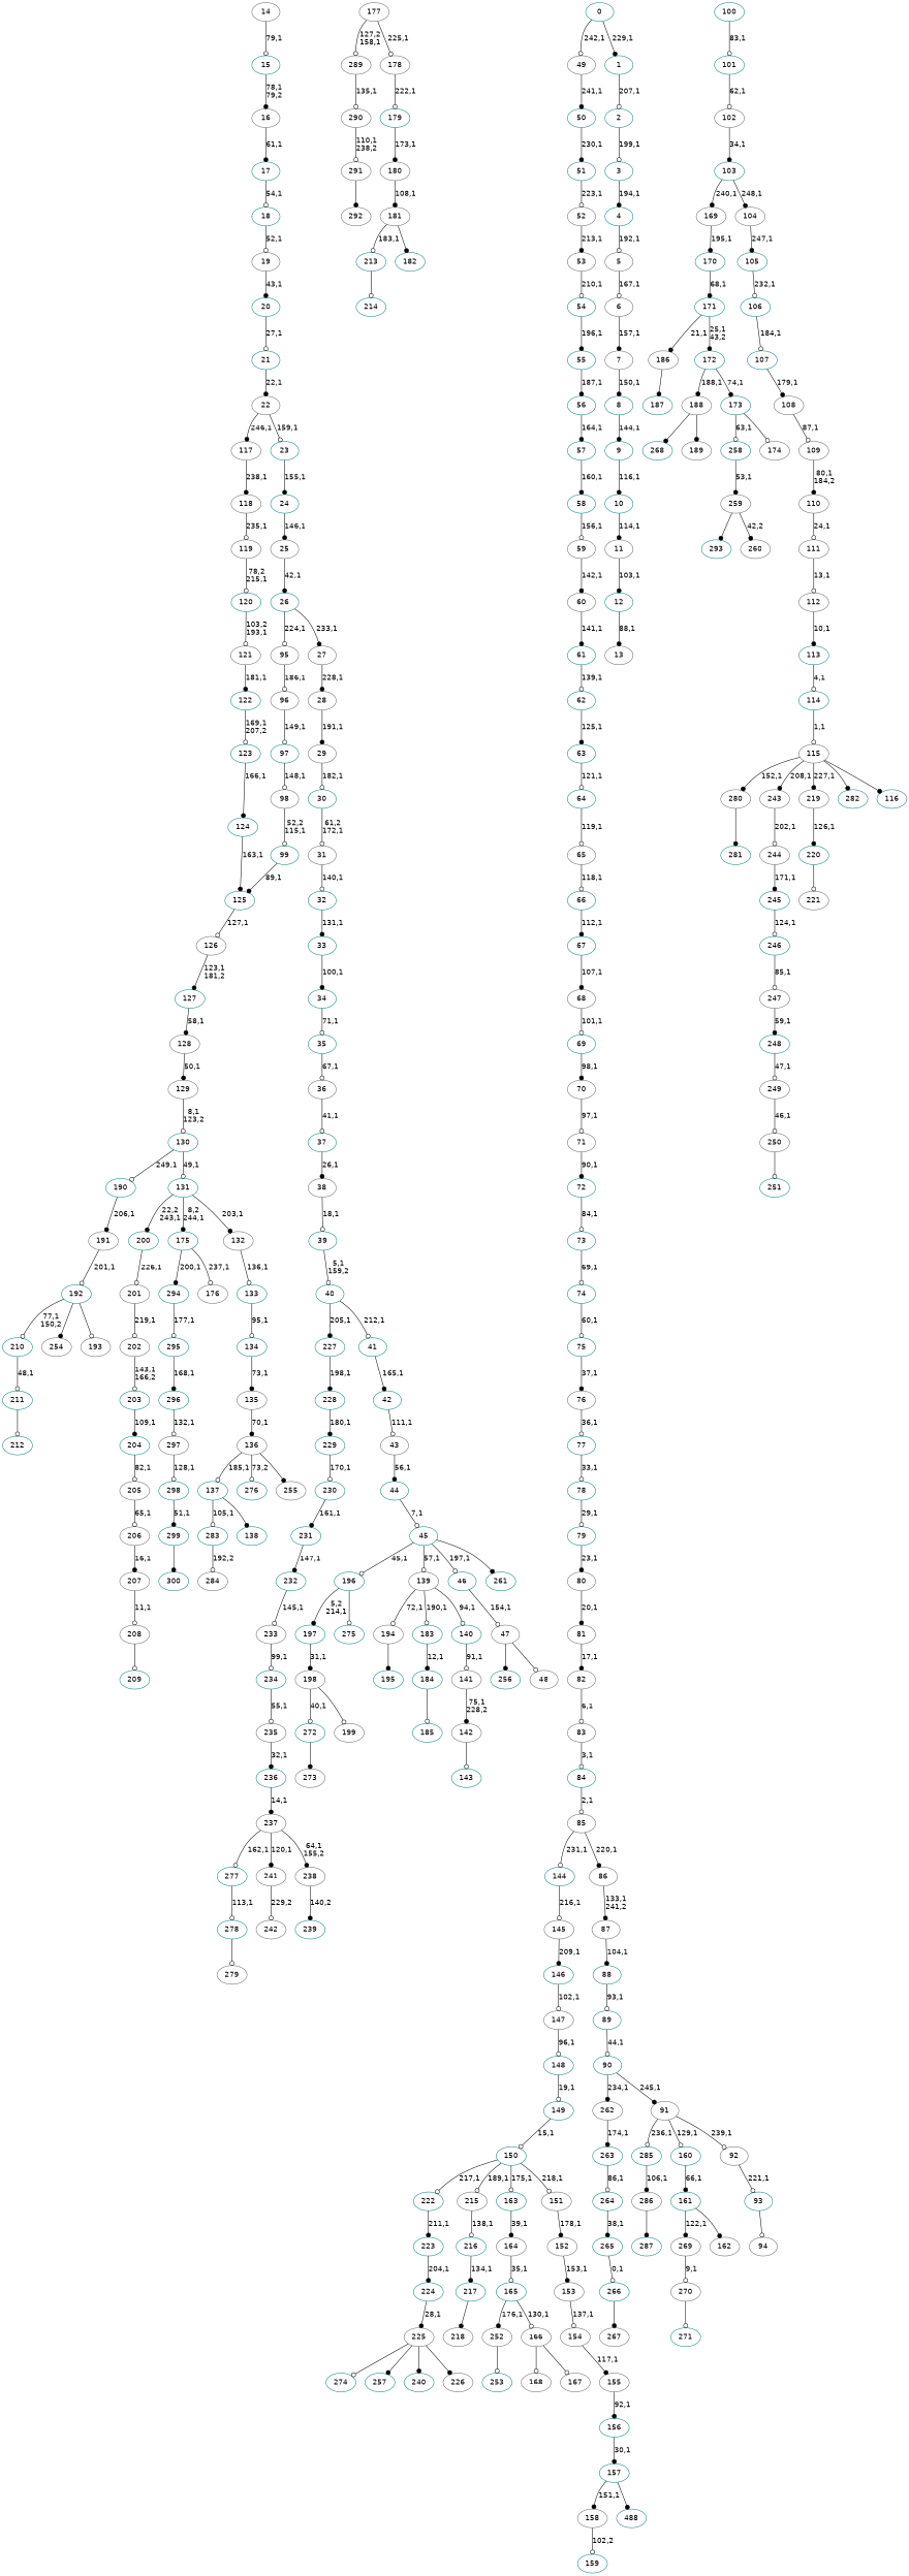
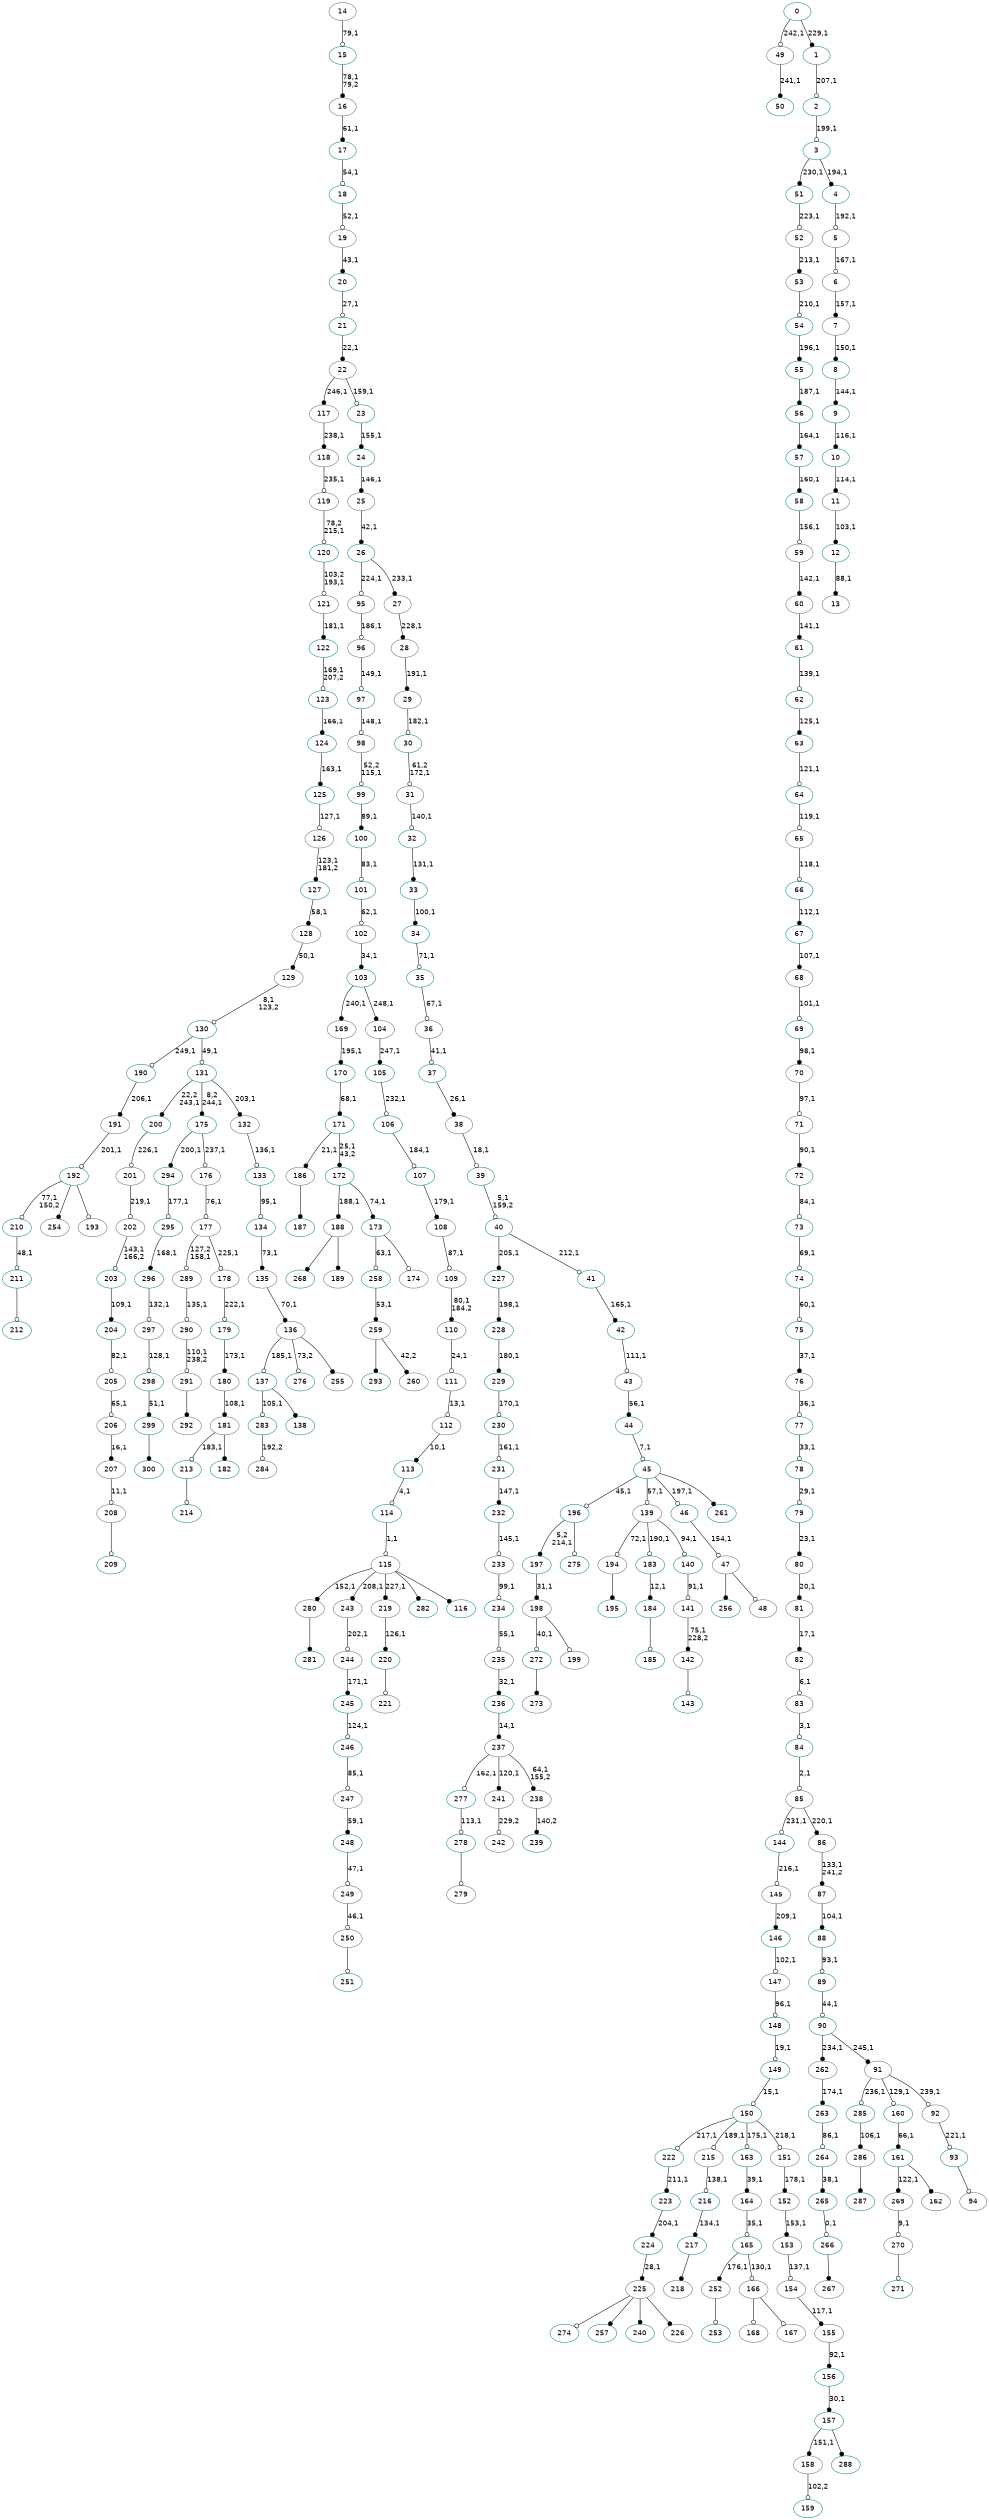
  digraph {
    fontname="DejaVu Sans"
    node [color=teal fontname="DejaVu Sans"]
    edge [arrowhead=odot fontname="DejaVu Sans"]
    299
    300
    298
    297 [color=gray40]
    296
    295
    294
    291 [color=gray40]
    292 [color=gray40]
    290 [color=gray40]
    289 [color=gray40]
    286 [color=gray40]
    287
    285
    284 [color=gray40]
    283
    280 [color=gray40]
    281
    279 [color=gray40]
    278
    277
    273 [color=gray40]
    272
    270 [color=gray40]
    271
    269 [color=gray40]
    267 [color=gray40]
    266
    265
    264
    263
    262 [color=gray40]
    259 [color=gray40]
    293
    260 [color=gray40]
    258
    252 [color=gray40]
    253
    250 [color=gray40]
    251
    249 [color=gray40]
    248
    247 [color=gray40]
    246
    245
    244 [color=gray40]
    243 [color=gray40]
    241 [color=gray40]
    242 [color=gray40]
    238 [color=gray40]
    239
    237 [color=gray40]
    236
    235 [color=gray40]
    234
    233 [color=gray40]
    232
    231
    230
    229
    228
    227
    225 [color=gray40]
    274
    257
    240
    226 [color=gray40]
    224
    223
    222
    221 [color=gray40]
    220
    219 [color=gray40]
    218 [color=gray40]
    217
    216
    215 [color=gray40]
    213
    214
    211
    212
    210
    208 [color=gray40]
    209
    207 [color=gray40]
    206 [color=gray40]
    205 [color=gray40]
    204
    203
    202 [color=gray40]
    201 [color=gray40]
    200
    198 [color=gray40]
    199 [color=gray40]
    197
    196
    275
    194 [color=gray40]
    195
    192
    254 [color=gray40]
    193 [color=gray40]
    191 [color=gray40]
    190
    188 [color=gray40]
    268
    189 [color=gray40]
    186 [color=gray40]
    187
    184
    185
    183
    181 [color=gray40]
    182
    180 [color=gray40]
    179
    178 [color=gray40]
    177 [color=gray40]
    176 [color=gray40]
    175
    173
    174 [color=gray40]
    172
    171
    170
    169 [color=gray40]
    166 [color=gray40]
    168 [color=gray40]
    167 [color=gray40]
    165
    164 [color=gray40]
    163
    161
    162 [color=gray40]
    160
    158 [color=gray40]
    159
    157
-   288 [label=488]
+   288
    156
    155 [color=gray40]
    154 [color=gray40]
    153 [color=gray40]
    152 [color=gray40]
    151 [color=gray40]
    150
    149
    148
    147 [color=gray40]
    146
    145 [color=gray40]
    144
    142 [color=gray40]
    143
    141 [color=gray40]
    140
    139 [color=gray40]
    137
    138
    136 [color=gray40]
    276
    255 [color=gray40]
    135 [color=gray40]
    134
    133
    132 [color=gray40]
    131
    130
    129 [color=gray40]
    128 [color=gray40]
    127
    126 [color=gray40]
    125
    124
    123
    122
    121 [color=gray40]
    120
    119 [color=gray40]
    118 [color=gray40]
    117 [color=gray40]
    115 [color=gray40]
    282
    116
    114
    113
    112 [color=gray40]
    111 [color=gray40]
    110 [color=gray40]
    109 [color=gray40]
    108 [color=gray40]
    107
    106
    105
    104 [color=gray40]
    103
    102 [color=gray40]
    101
    100
    99
    98 [color=gray40]
    97
    96 [color=gray40]
    95 [color=gray40]
    94 [color=gray40]
    93
    92 [color=gray40]
    91 [color=gray40]
    90
    89
    88
    87 [color=gray40]
    86 [color=gray40]
    85 [color=gray40]
    84
    83 [color=gray40]
    82 [color=gray40]
    81 [color=gray40]
    80 [color=gray40]
    79
    78
    77
    76 [color=gray40]
    75
    74
    73
    72
    71 [color=gray40]
    70 [color=gray40]
    69
    68 [color=gray40]
    67
    66
    65 [color=gray40]
    64
    63
    62
    61
    60 [color=gray40]
    59 [color=gray40]
    58
    57
    56
    55
    54
    53 [color=gray40]
    52 [color=gray40]
    51
    50
    49 [color=gray40]
    47 [color=gray40]
    256
    48 [color=gray40]
    46
    45
    261
    44
    43 [color=gray40]
    42
    41
    40
    39
    38 [color=gray40]
    37
    36 [color=gray40]
    35
    34
    33
    32
    31 [color=gray40]
    30
    29 [color=gray40]
    28 [color=gray40]
    27 [color=gray40]
    26
    25 [color=gray40]
    24
    23
    22 [color=gray40]
    21
    20
    19 [color=gray40]
    18
    17
    16 [color=gray40]
    15
    14 [color=gray40]
    13 [color=gray40]
    12
    11 [color=gray40]
    10
    9
    8
    7 [color=gray40]
    6 [color=gray40]
    5 [color=gray40]
    4
    3
    2
    1
    0
    299 -> 300 [arrowhead=dot]
    298 -> 299 [arrowhead=dot label="51,1"]
    297 -> 298 [label="128,1"]
    296 -> 297 [label="132,1"]
    295 -> 296 [arrowhead=dot label="168,1"]
    294 -> 295 [label="177,1"]
    291 -> 292 [arrowhead=dot]
    290 -> 291 [label="110,1\n238,2"]
    289 -> 290 [label="135,1"]
    286 -> 287 [arrowhead=dot]
    285 -> 286 [arrowhead=dot label="106,1"]
    283 -> 284 [label="192,2"]
    280 -> 281 [arrowhead=dot]
    278 -> 279
    277 -> 278 [label="113,1"]
    272 -> 273 [arrowhead=dot]
    270 -> 271
    269 -> 270 [label="9,1"]
    266 -> 267 [arrowhead=dot]
    265 -> 266 [label="0,1"]
    264 -> 265 [arrowhead=dot label="38,1"]
    263 -> 264 [label="86,1"]
    262 -> 263 [arrowhead=dot label="174,1"]
    259 -> 293 [arrowhead=dot]
    259 -> 260 [arrowhead=dot label="42,2"]
    258 -> 259 [arrowhead=dot label="53,1"]
    252 -> 253
    250 -> 251
    249 -> 250 [label="46,1"]
    248 -> 249 [label="47,1"]
    247 -> 248 [arrowhead=dot label="59,1"]
    246 -> 247 [label="85,1"]
    245 -> 246 [label="124,1"]
    244 -> 245 [arrowhead=dot label="171,1"]
    243 -> 244 [label="202,1"]
    241 -> 242 [label="229,2"]
    238 -> 239 [arrowhead=dot label="140,2"]
    237 -> 277 [label="162,1"]
    237 -> 241 [arrowhead=dot label="120,1"]
    237 -> 238 [arrowhead=dot label="64,1\n155,2"]
    236 -> 237 [arrowhead=dot label="14,1"]
    235 -> 236 [arrowhead=dot label="32,1"]
    234 -> 235 [label="55,1"]
    233 -> 234 [label="99,1"]
    232 -> 233 [label="145,1"]
    231 -> 232 [arrowhead=dot label="147,1"]
-   230 -> 231 [arrowhead=dot label="161,1"]
+   230 -> 231 [label="161,1"]
    229 -> 230 [label="170,1"]
    228 -> 229 [arrowhead=dot label="180,1"]
    227 -> 228 [arrowhead=dot label="198,1"]
    225 -> 274
    225 -> 257 [arrowhead=dot]
    225 -> 240 [arrowhead=dot]
    225 -> 226 [arrowhead=dot]
    224 -> 225 [arrowhead=dot label="28,1"]
    223 -> 224 [arrowhead=dot label="204,1"]
    222 -> 223 [arrowhead=dot label="211,1"]
    220 -> 221
    219 -> 220 [arrowhead=dot label="126,1"]
    217 -> 218 [arrowhead=dot]
    216 -> 217 [arrowhead=dot label="134,1"]
    215 -> 216 [label="138,1"]
    213 -> 214
    211 -> 212
    210 -> 211 [label="48,1"]
    208 -> 209
    207 -> 208 [label="11,1"]
    206 -> 207 [arrowhead=dot label="16,1"]
    205 -> 206 [label="65,1"]
    204 -> 205 [label="82,1"]
    203 -> 204 [arrowhead=dot label="109,1"]
    202 -> 203 [label="143,1\n166,2"]
    201 -> 202 [label="219,1"]
    200 -> 201 [label="226,1"]
    198 -> 272 [label="40,1"]
    198 -> 199
    197 -> 198 [arrowhead=dot label="31,1"]
    196 -> 197 [arrowhead=dot label="5,2\n214,1"]
    196 -> 275
    194 -> 195 [arrowhead=dot]
    192 -> 210 [label="77,1\n150,2"]
    192 -> 254 [arrowhead=dot]
    192 -> 193
    191 -> 192 [label="201,1"]
    190 -> 191 [arrowhead=dot label="206,1"]
    188 -> 268 [arrowhead=dot]
    188 -> 189 [arrowhead=dot]
    186 -> 187 [arrowhead=dot]
    184 -> 185
    183 -> 184 [arrowhead=dot label="12,1"]
    181 -> 213 [label="183,1"]
    181 -> 182 [arrowhead=dot]
    180 -> 181 [arrowhead=dot label="108,1"]
    179 -> 180 [arrowhead=dot label="173,1"]
    178 -> 179 [label="222,1"]
    177 -> 289 [label="127,2\n158,1"]
    177 -> 178 [label="225,1"]
+   176 -> 177 [label="76,1"]
    175 -> 294 [arrowhead=dot label="200,1"]
    175 -> 176 [label="237,1"]
    173 -> 258 [label="63,1"]
    173 -> 174
    172 -> 188 [arrowhead=dot label="188,1"]
    172 -> 173 [arrowhead=dot label="74,1"]
    171 -> 186 [arrowhead=dot label="21,1"]
    171 -> 172 [arrowhead=dot label="25,1\n43,2"]
    170 -> 171 [arrowhead=dot label="68,1"]
    169 -> 170 [arrowhead=dot label="195,1"]
    166 -> 168
    166 -> 167
    165 -> 252 [arrowhead=dot label="176,1"]
    165 -> 166 [label="130,1"]
    164 -> 165 [label="35,1"]
    163 -> 164 [arrowhead=dot label="39,1"]
    161 -> 269 [arrowhead=dot label="122,1"]
    161 -> 162 [arrowhead=dot]
    160 -> 161 [arrowhead=dot label="66,1"]
    158 -> 159 [label="102,2"]
    157 -> 158 [arrowhead=dot label="151,1"]
    157 -> 288 [arrowhead=dot]
    156 -> 157 [arrowhead=dot label="30,1"]
    155 -> 156 [arrowhead=dot label="92,1"]
    154 -> 155 [arrowhead=dot label="117,1"]
    153 -> 154 [label="137,1"]
    152 -> 153 [arrowhead=dot label="153,1"]
    151 -> 152 [arrowhead=dot label="178,1"]
    150 -> 222 [label="217,1"]
    150 -> 215 [label="189,1"]
    150 -> 163 [label="175,1"]
    150 -> 151 [label="218,1"]
    149 -> 150 [label="15,1"]
    148 -> 149 [label="19,1"]
    147 -> 148 [label="96,1"]
    146 -> 147 [label="102,1"]
    145 -> 146 [arrowhead=dot label="209,1"]
    144 -> 145 [label="216,1"]
    142 -> 143
    141 -> 142 [arrowhead=dot label="75,1\n228,2"]
    140 -> 141 [label="91,1"]
    139 -> 194 [label="72,1"]
    139 -> 183 [label="190,1"]
    139 -> 140 [label="94,1"]
    137 -> 283 [label="105,1"]
    137 -> 138 [arrowhead=dot]
    136 -> 137 [label="185,1"]
    136 -> 276 [label="73,2"]
    136 -> 255 [arrowhead=dot]
    135 -> 136 [arrowhead=dot label="70,1"]
    134 -> 135 [arrowhead=dot label="73,1"]
    133 -> 134 [label="95,1"]
    132 -> 133 [label="136,1"]
    131 -> 200 [arrowhead=dot label="22,2\n243,1"]
    131 -> 175 [arrowhead=dot label="8,2\n244,1"]
    131 -> 132 [arrowhead=dot label="203,1"]
    130 -> 190 [label="249,1"]
    130 -> 131 [label="49,1"]
    129 -> 130 [label="8,1\n123,2"]
    128 -> 129 [arrowhead=dot label="50,1"]
    127 -> 128 [arrowhead=dot label="58,1"]
    126 -> 127 [arrowhead=dot label="123,1\n181,2"]
    125 -> 126 [label="127,1"]
    124 -> 125 [arrowhead=dot label="163,1"]
    123 -> 124 [arrowhead=dot label="166,1"]
    122 -> 123 [label="169,1\n207,2"]
    121 -> 122 [arrowhead=dot label="181,1"]
    120 -> 121 [label="103,2\n193,1"]
    119 -> 120 [label="78,2\n215,1"]
    118 -> 119 [label="235,1"]
    117 -> 118 [arrowhead=dot label="238,1"]
    115 -> 280 [arrowhead=dot label="152,1"]
    115 -> 243 [arrowhead=dot label="208,1"]
    115 -> 219 [arrowhead=dot label="227,1"]
    115 -> 282 [arrowhead=dot]
    115 -> 116 [arrowhead=dot]
    114 -> 115 [label="1,1"]
    113 -> 114 [label="4,1"]
    112 -> 113 [arrowhead=dot label="10,1"]
    111 -> 112 [label="13,1"]
    110 -> 111 [label="24,1"]
    109 -> 110 [arrowhead=dot label="80,1\n184,2"]
    108 -> 109 [label="87,1"]
    107 -> 108 [arrowhead=dot label="179,1"]
    106 -> 107 [label="184,1"]
    105 -> 106 [label="232,1"]
    104 -> 105 [arrowhead=dot label="247,1"]
    103 -> 169 [arrowhead=dot label="240,1"]
    103 -> 104 [arrowhead=dot label="248,1"]
    102 -> 103 [arrowhead=dot label="34,1"]
    101 -> 102 [label="62,1"]
    100 -> 101 [label="83,1"]
-   99 -> 125 [arrowhead=dot label="89,1"]
+   99 -> 100 [arrowhead=dot label="89,1"]
    98 -> 99 [label="52,2\n115,1"]
    97 -> 98 [label="148,1"]
    96 -> 97 [label="149,1"]
    95 -> 96 [label="186,1"]
    93 -> 94
    92 -> 93 [label="221,1"]
    91 -> 285 [label="236,1"]
    91 -> 160 [label="129,1"]
    91 -> 92 [label="239,1"]
    90 -> 262 [arrowhead=dot label="234,1"]
    90 -> 91 [arrowhead=dot label="245,1"]
    89 -> 90 [label="44,1"]
    88 -> 89 [label="93,1"]
    87 -> 88 [arrowhead=dot label="104,1"]
    86 -> 87 [arrowhead=dot label="133,1\n241,2"]
    85 -> 144 [label="231,1"]
    85 -> 86 [arrowhead=dot label="220,1"]
    84 -> 85 [label="2,1"]
    83 -> 84 [label="3,1"]
    82 -> 83 [label="6,1"]
    81 -> 82 [arrowhead=dot label="17,1"]
    80 -> 81 [arrowhead=dot label="20,1"]
    79 -> 80 [arrowhead=dot label="23,1"]
    78 -> 79 [label="29,1"]
    77 -> 78 [label="33,1"]
    76 -> 77 [label="36,1"]
    75 -> 76 [arrowhead=dot label="37,1"]
    74 -> 75 [label="60,1"]
    73 -> 74 [label="69,1"]
    72 -> 73 [label="84,1"]
    71 -> 72 [arrowhead=dot label="90,1"]
    70 -> 71 [label="97,1"]
    69 -> 70 [arrowhead=dot label="98,1"]
    68 -> 69 [label="101,1"]
    67 -> 68 [arrowhead=dot label="107,1"]
    66 -> 67 [arrowhead=dot label="112,1"]
    65 -> 66 [label="118,1"]
    64 -> 65 [label="119,1"]
    63 -> 64 [label="121,1"]
    62 -> 63 [arrowhead=dot label="125,1"]
    61 -> 62 [label="139,1"]
    60 -> 61 [arrowhead=dot label="141,1"]
    59 -> 60 [arrowhead=dot label="142,1"]
    58 -> 59 [label="156,1"]
    57 -> 58 [arrowhead=dot label="160,1"]
    56 -> 57 [arrowhead=dot label="164,1"]
    55 -> 56 [arrowhead=dot label="187,1"]
    54 -> 55 [arrowhead=dot label="196,1"]
    53 -> 54 [label="210,1"]
    52 -> 53 [arrowhead=dot label="213,1"]
    51 -> 52 [label="223,1"]
-   50 -> 51 [arrowhead=dot label="230,1"]
+   3 -> 51 [arrowhead=dot label="230,1"]
    49 -> 50 [arrowhead=dot label="241,1"]
    47 -> 256 [arrowhead=dot]
    47 -> 48
    46 -> 47 [label="154,1"]
    45 -> 196 [label="45,1"]
    45 -> 139 [label="57,1"]
    45 -> 46 [label="197,1"]
    45 -> 261 [arrowhead=dot]
    44 -> 45 [label="7,1"]
    43 -> 44 [arrowhead=dot label="56,1"]
    42 -> 43 [label="111,1"]
    41 -> 42 [arrowhead=dot label="165,1"]
    40 -> 227 [arrowhead=dot label="205,1"]
    40 -> 41 [label="212,1"]
    39 -> 40 [label="5,1\n159,2"]
    38 -> 39 [label="18,1"]
    37 -> 38 [arrowhead=dot label="26,1"]
    36 -> 37 [label="41,1"]
    35 -> 36 [label="67,1"]
    34 -> 35 [label="71,1"]
    33 -> 34 [arrowhead=dot label="100,1"]
    32 -> 33 [arrowhead=dot label="131,1"]
    31 -> 32 [label="140,1"]
    30 -> 31 [label="61,2\n172,1"]
    29 -> 30 [label="182,1"]
    28 -> 29 [arrowhead=dot label="191,1"]
    27 -> 28 [arrowhead=dot label="228,1"]
    26 -> 95 [label="224,1"]
    26 -> 27 [arrowhead=dot label="233,1"]
    25 -> 26 [arrowhead=dot label="42,1"]
    24 -> 25 [arrowhead=dot label="146,1"]
    23 -> 24 [arrowhead=dot label="155,1"]
    22 -> 117 [arrowhead=dot label="246,1"]
    22 -> 23 [label="159,1"]
    21 -> 22 [arrowhead=dot label="22,1"]
    20 -> 21 [label="27,1"]
    19 -> 20 [arrowhead=dot label="43,1"]
    18 -> 19 [label="52,1"]
    17 -> 18 [label="54,1"]
    16 -> 17 [arrowhead=dot label="61,1"]
    15 -> 16 [arrowhead=dot label="78,1\n79,2"]
    14 -> 15 [label="79,1"]
    12 -> 13 [arrowhead=dot label="88,1"]
    11 -> 12 [arrowhead=dot label="103,1"]
    10 -> 11 [arrowhead=dot label="114,1"]
    9 -> 10 [arrowhead=dot label="116,1"]
    8 -> 9 [arrowhead=dot label="144,1"]
    7 -> 8 [arrowhead=dot label="150,1"]
    6 -> 7 [arrowhead=dot label="157,1"]
    5 -> 6 [label="167,1"]
    4 -> 5 [label="192,1"]
    3 -> 4 [arrowhead=dot label="194,1"]
    2 -> 3 [label="199,1"]
    1 -> 2 [label="207,1"]
    0 -> 49 [label="242,1"]
    0 -> 1 [arrowhead=dot label="229,1"]
  }
